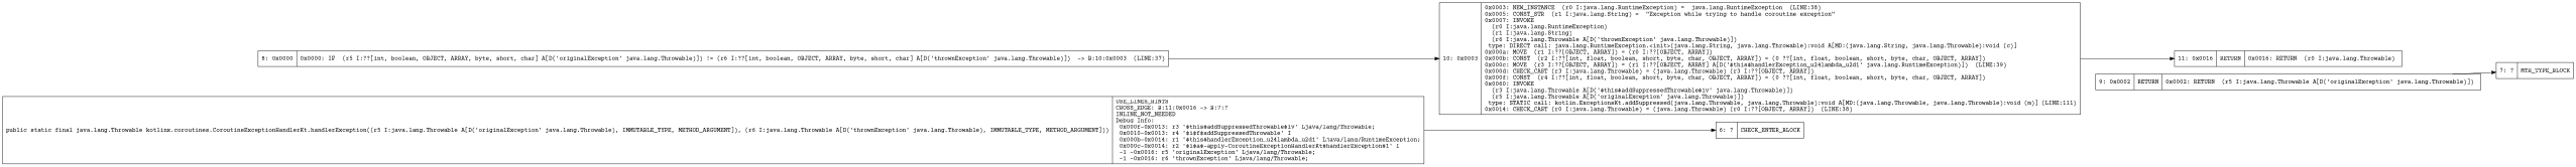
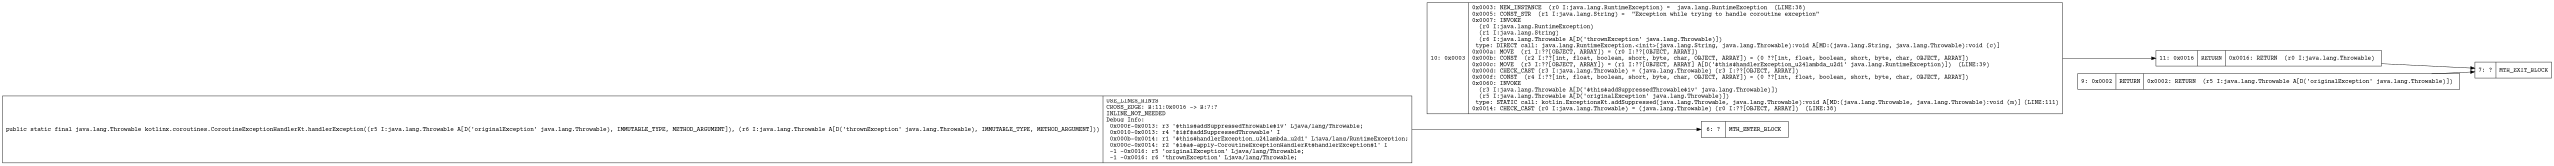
  digraph {
    fontname="Courier Prime"
    rankdir=LR
    node [fontname="Courier Prime" shape=record]
    edge [fontname="Courier Prime"]
-   n1 [label="{6\:\ ?|CHECK_ENTER_BLOCK\l}"]
-   n2 [label="{8\:\ 0x0000|0x0000: IF  (r5 I:??[int, boolean, OBJECT, ARRAY, byte, short, char] A[D('originalException' java.lang.Throwable)]) != (r6 I:??[int, boolean, OBJECT, ARRAY, byte, short, char] A[D('thrownException' java.lang.Throwable)])  \-\> B:10:0x0003  (LINE:37)\l}"]
+   n1 [label="{6\:\ ?|MTH_ENTER_BLOCK\l}"]
    n3 [label="{10\:\ 0x0003|0x0003: NEW_INSTANCE  (r0 I:java.lang.RuntimeException) =  java.lang.RuntimeException  (LINE:38)\l0x0005: CONST_STR  (r1 I:java.lang.String) =  \"Exception while trying to handle coroutine exception\" \l0x0007: INVOKE  \l  (r0 I:java.lang.RuntimeException)\l  (r1 I:java.lang.String)\l  (r6 I:java.lang.Throwable A[D('thrownException' java.lang.Throwable)])\l type: DIRECT call: java.lang.RuntimeException.\<init\>(java.lang.String, java.lang.Throwable):void A[MD:(java.lang.String, java.lang.Throwable):void (c)]\l0x000a: MOVE  (r1 I:??[OBJECT, ARRAY]) = (r0 I:??[OBJECT, ARRAY]) \l0x000b: CONST  (r2 I:??[int, float, boolean, short, byte, char, OBJECT, ARRAY]) = (0 ??[int, float, boolean, short, byte, char, OBJECT, ARRAY]) \l0x000c: MOVE  (r3 I:??[OBJECT, ARRAY]) = (r1 I:??[OBJECT, ARRAY] A[D('$this$handlerException_u24lambda_u2d1' java.lang.RuntimeException)])  (LINE:39)\l0x000d: CHECK_CAST (r3 I:java.lang.Throwable) = (java.lang.Throwable) (r3 I:??[OBJECT, ARRAY]) \l0x000f: CONST  (r4 I:??[int, float, boolean, short, byte, char, OBJECT, ARRAY]) = (0 ??[int, float, boolean, short, byte, char, OBJECT, ARRAY]) \l0x0060: INVOKE  \l  (r3 I:java.lang.Throwable A[D('$this$addSuppressedThrowable$iv' java.lang.Throwable)])\l  (r5 I:java.lang.Throwable A[D('originalException' java.lang.Throwable)])\l type: STATIC call: kotlin.ExceptionsKt.addSuppressed(java.lang.Throwable, java.lang.Throwable):void A[MD:(java.lang.Throwable, java.lang.Throwable):void (m)] (LINE:111)\l0x0014: CHECK_CAST (r0 I:java.lang.Throwable) = (java.lang.Throwable) (r0 I:??[OBJECT, ARRAY])  (LINE:38)\l}"]
    n4 [label="{9\:\ 0x0002|RETURN\l|0x0002: RETURN  (r5 I:java.lang.Throwable A[D('originalException' java.lang.Throwable)]) \l}"]
-   n5 [label="{7\:\ ?|MTH_TYPE_BLOCK\l}"]
+   n5 [label="{7\:\ ?|MTH_EXIT_BLOCK\l}"]
    n6 [label="{11\:\ 0x0016|RETURN\l|0x0016: RETURN  (r0 I:java.lang.Throwable) \l}"]
    n7 [label="{public static final java.lang.Throwable kotlinx.coroutines.CoroutineExceptionHandlerKt.handlerException((r5 I:java.lang.Throwable A[D('originalException' java.lang.Throwable), IMMUTABLE_TYPE, METHOD_ARGUMENT]), (r6 I:java.lang.Throwable A[D('thrownException' java.lang.Throwable), IMMUTABLE_TYPE, METHOD_ARGUMENT]))  | USE_LINES_HINTS\lCROSS_EDGE: B:11:0x0016 \-\> B:7:?\lINLINE_NOT_NEEDED\lDebug Info:\l  0x000f\-0x0013: r3 '$this$addSuppressedThrowable$iv' Ljava\/lang\/Throwable;\l  0x0010\-0x0013: r4 '$i$f$addSuppressedThrowable' I\l  0x000b\-0x0014: r1 '$this$handlerException_u24lambda_u2d1' Ljava\/lang\/RuntimeException;\l  0x000c\-0x0014: r2 '$i$a$\-apply\-CoroutineExceptionHandlerKt$handlerException$1' I\l  \-1 \-0x0016: r5 'originalException' Ljava\/lang\/Throwable;\l  \-1 \-0x0016: r6 'thrownException' Ljava\/lang\/Throwable;\l}"]
-   n2 -> n3
    n3 -> n6
    n4 -> n5
+   n6 -> n5
    n7 -> n1
  }
